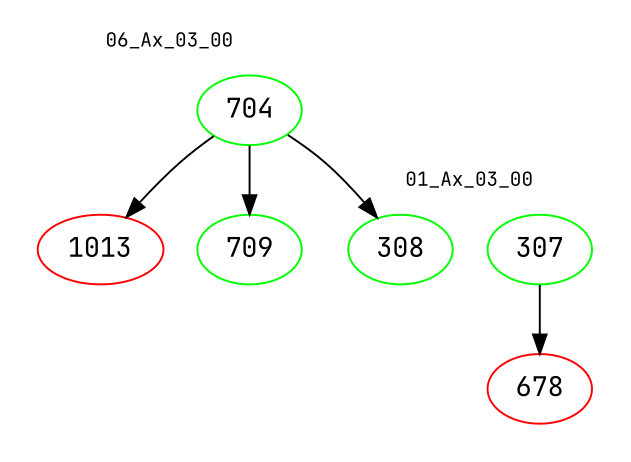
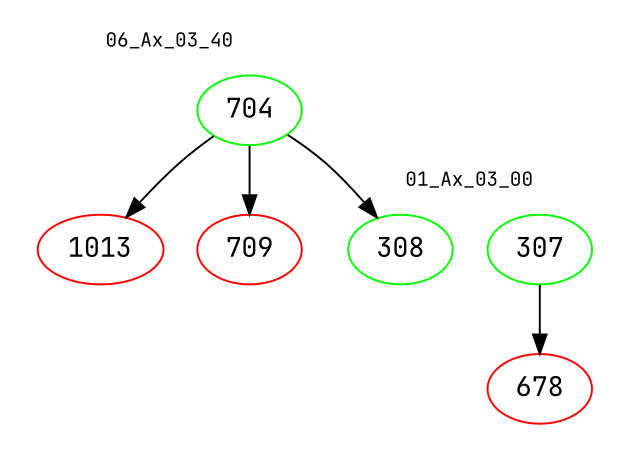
  digraph {
    fontname="JetBrains Mono"
    node [color=green fontname="JetBrains Mono"]
    edge [color=black fontname="JetBrains Mono"]
    n1 [label=704]
    n2 [color=red label=1013]
-   n3 [label=709]
+   n3 [color=red label=709]
    n4 [label=307]
    n5 [label=308]
    n6 [color=red label=678]
    subgraph cluster_1 {
      color=white
      fontsize=10
-     label="06_Ax_03_00"
+     label="06_Ax_03_40"
      n1
      n2
      n3
    }
    subgraph cluster_2 {
      color=white
      fontsize=10
      label="01_Ax_03_00"
      n4
      n5
      n6
    }
    n1 -> n2
    n1 -> n3
    n1 -> n5
    n4 -> n6
  }
